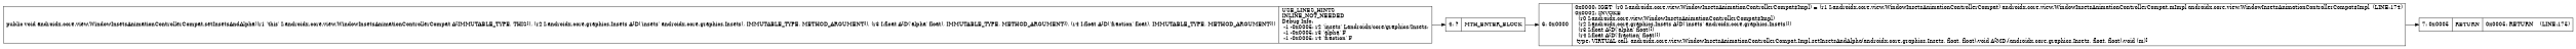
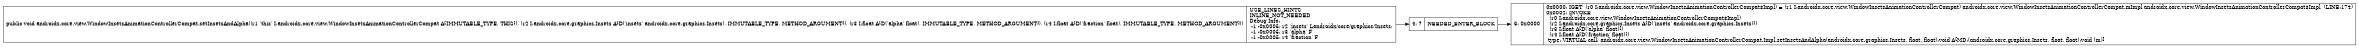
  digraph {
    rankdir=LR
    node [shape=record]
-   n1 [label="{4\:\ ?|MTH_ENTER_BLOCK\l}"]
+   n1 [label="{4\:\ ?|NEEDED_ENTER_BLOCK\l}"]
    n2 [label="{6\:\ 0x0000|0x0000: IGET  (r0 I:androidx.core.view.WindowInsetsAnimationControllerCompat$Impl) = (r1 I:androidx.core.view.WindowInsetsAnimationControllerCompat) androidx.core.view.WindowInsetsAnimationControllerCompat.mImpl androidx.core.view.WindowInsetsAnimationControllerCompat$Impl  (LINE:174)\l0x0002: INVOKE  \l  (r0 I:androidx.core.view.WindowInsetsAnimationControllerCompat$Impl)\l  (r2 I:androidx.core.graphics.Insets A[D('insets' androidx.core.graphics.Insets)])\l  (r3 I:float A[D('alpha' float)])\l  (r4 I:float A[D('fraction' float)])\l type: VIRTUAL call: androidx.core.view.WindowInsetsAnimationControllerCompat.Impl.setInsetsAndAlpha(androidx.core.graphics.Insets, float, float):void A[MD:(androidx.core.graphics.Insets, float, float):void (m)]\l}"]
-   n3 [label="{7\:\ 0x0005|RETURN\l|0x0005: RETURN    (LINE:175)\l}"]
    n4 [label="{public void androidx.core.view.WindowInsetsAnimationControllerCompat.setInsetsAndAlpha((r1 'this' I:androidx.core.view.WindowInsetsAnimationControllerCompat A[IMMUTABLE_TYPE, THIS]), (r2 I:androidx.core.graphics.Insets A[D('insets' androidx.core.graphics.Insets), IMMUTABLE_TYPE, METHOD_ARGUMENT]), (r3 I:float A[D('alpha' float), IMMUTABLE_TYPE, METHOD_ARGUMENT]), (r4 I:float A[D('fraction' float), IMMUTABLE_TYPE, METHOD_ARGUMENT]))  | USE_LINES_HINTS\lINLINE_NOT_NEEDED\lDebug Info:\l  \-1 \-0x0005: r2 'insets' Landroidx\/core\/graphics\/Insets;\l  \-1 \-0x0005: r3 'alpha' F\l  \-1 \-0x0005: r4 'fraction' F\l}"]
    n1 -> n2
-   n2 -> n3
    n4 -> n1
  }
